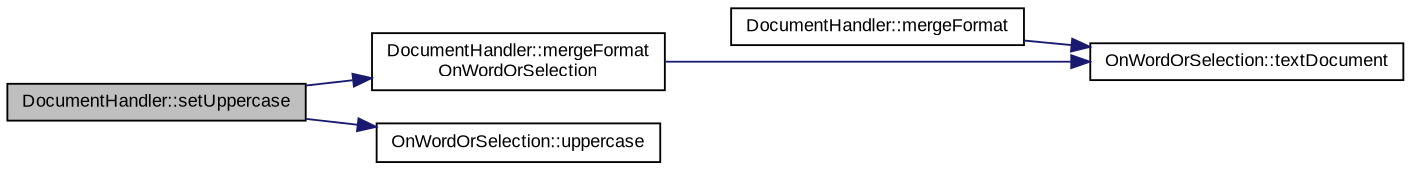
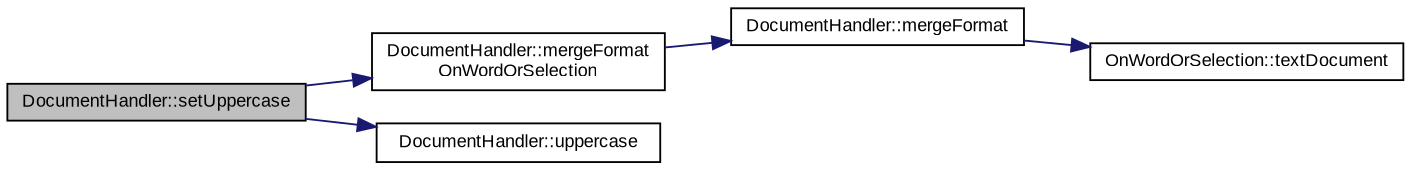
  digraph {
    fontname="Liberation Sans"
    rankdir=LR
    node [color=black fillcolor=white fontname="Liberation Sans" fontsize=10 shape=record style=filled]
    edge [color=midnightblue fontname="Liberation Sans" fontsize=10 labelfontname=Helvetica labelfontsize=10 style=solid]
    n1 [fillcolor=grey75 fontcolor=black height=0.2 label="DocumentHandler::setUppercase" width=0.4]
    n2 [height=0.2 label="DocumentHandler::mergeFormat\lOnWordOrSelection" width=0.4]
-   n3 [height=0.2 label="OnWordOrSelection::uppercase" width=0.4]
+   n3 [height=0.2 label="DocumentHandler::uppercase" width=0.4]
    n4 [height=0.2 label="DocumentHandler::mergeFormat" width=0.4]
    n5 [height=0.2 label="OnWordOrSelection::textDocument" width=0.4]
    n1 -> n2
    n1 -> n3
-   n2 -> n5
+   n2 -> n4
    n4 -> n5
  }
